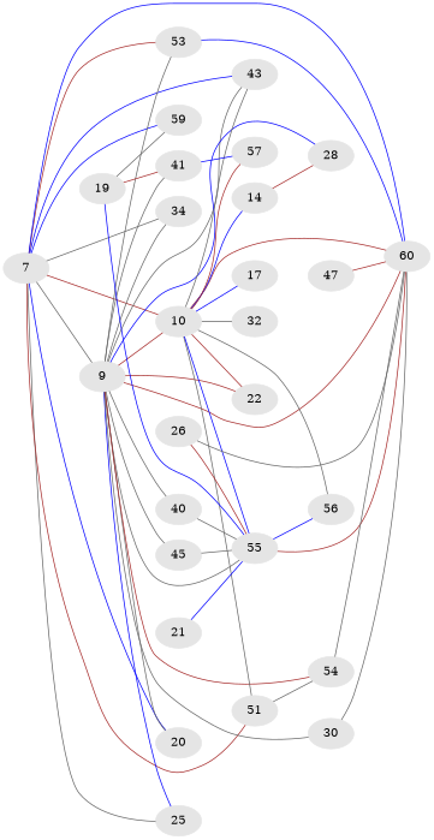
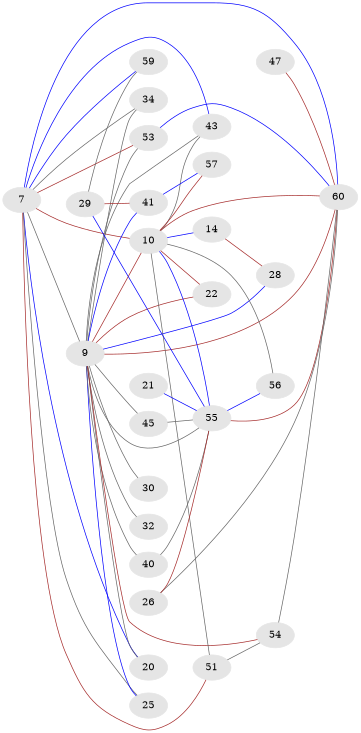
  graph {
    rankdir=LR
    node [color=gray90 style=filled]
    edge [color=gray40]
    7 [super="+6"]
    9 [super="+2"]
    10 [super="+3"]
    20
    25
    34
    43 [super="+42"]
    51 [super="+49+50"]
    53 [super="+13+31+38+48"]
    59
    60 [super="+36+27"]
    55 [super="+19+5+52"]
    22
    28
    30
    32
    40
    41
    45
    54 [super="+33"]
    14
-   17
    56 [super="+44"]
    57
    21
    26
-   29 [super="+12" label=19]
+   29 [super="+12"]
    47
    7 -- 9 [weight=4]
    7 -- 10 [color=brown weight=4]
    7 -- 20 [color=blue]
    7 -- 25
    7 -- 34
    7 -- 43 [color=blue]
    7 -- 51 [color=brown weight=2]
    7 -- 53 [color=brown weight=3]
    7 -- 59 [color=blue]
    7 -- 60 [color=blue weight=6]
    9 -- 10 [color=brown weight=4]
    9 -- 20
    9 -- 25 [color=blue]
    9 -- 34
    9 -- 43 [weight=2]
    9 -- 53 [weight=3]
    9 -- 60 [color=brown weight=5]
    9 -- 55 [weight=5]
    9 -- 22 [color=brown]
    9 -- 28 [color=blue]
    9 -- 30
-   10 -- 32 [weight=2]
+   9 -- 32 [weight=2]
    9 -- 40
-   9 -- 41
+   9 -- 41 [color=blue]
    9 -- 45
    9 -- 54 [color=brown weight=2]
    10 -- 43
    10 -- 51 [weight=3]
    10 -- 60 [color=brown weight=5]
    10 -- 55 [color=blue weight=5]
    10 -- 22 [color=brown]
    10 -- 14 [color=blue weight=2]
-   10 -- 17 [color=blue weight=2]
    10 -- 56 [weight=2]
    10 -- 57 [color=brown]
    51 -- 54
    53 -- 60 [color=blue weight=3]
    55 -- 60 [color=brown weight=4]
    55 -- 56 [color=blue]
-   30 -- 60
    40 -- 55
    41 -- 57 [color=blue]
    45 -- 55
    54 -- 60
    14 -- 28 [color=brown]
    21 -- 55 [color=blue]
    26 -- 60
    26 -- 55 [color=brown]
    29 -- 59
    29 -- 55 [color=blue weight=2]
    29 -- 41 [color=brown]
    47 -- 60 [color=brown weight=2]
  }
